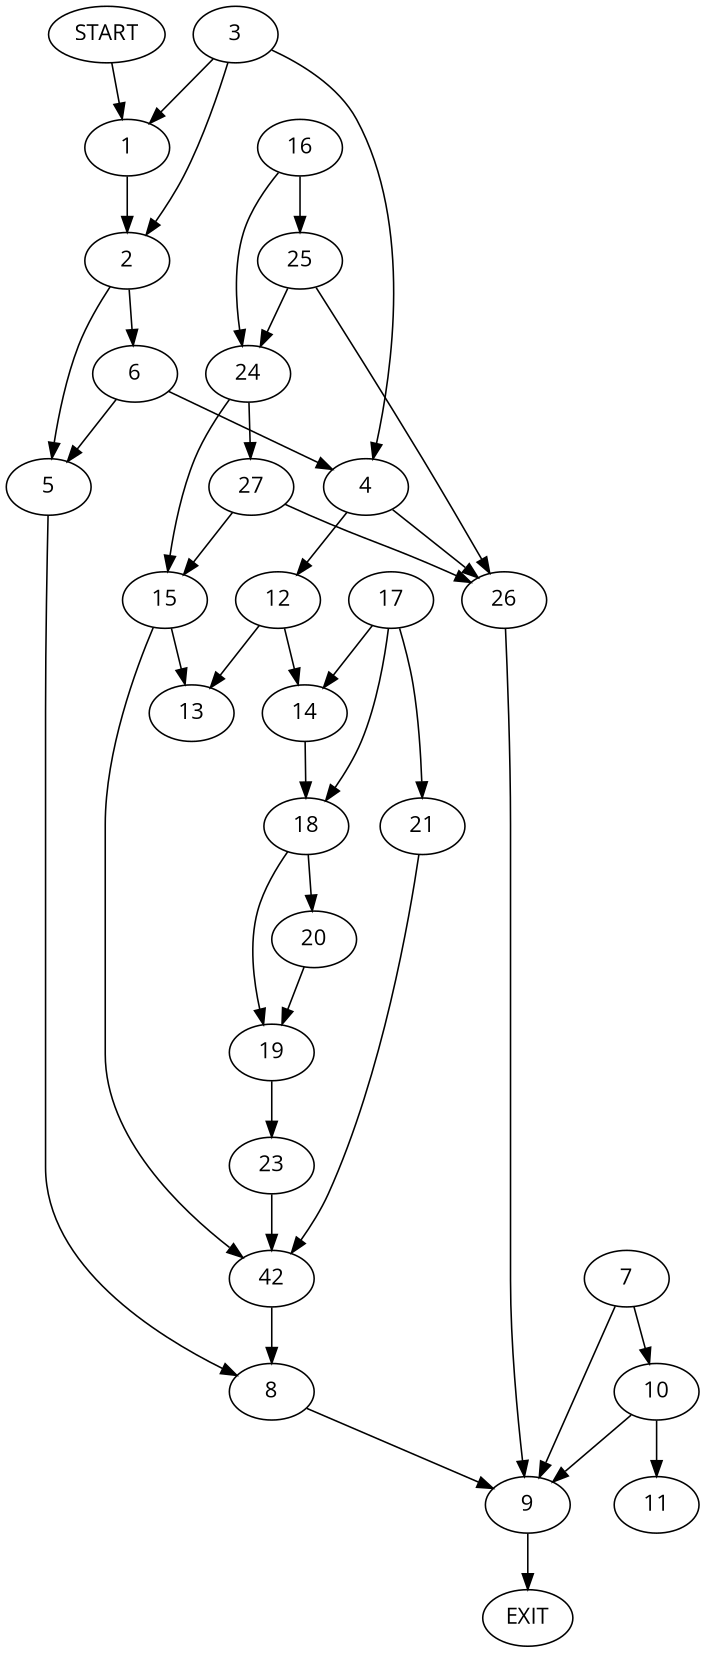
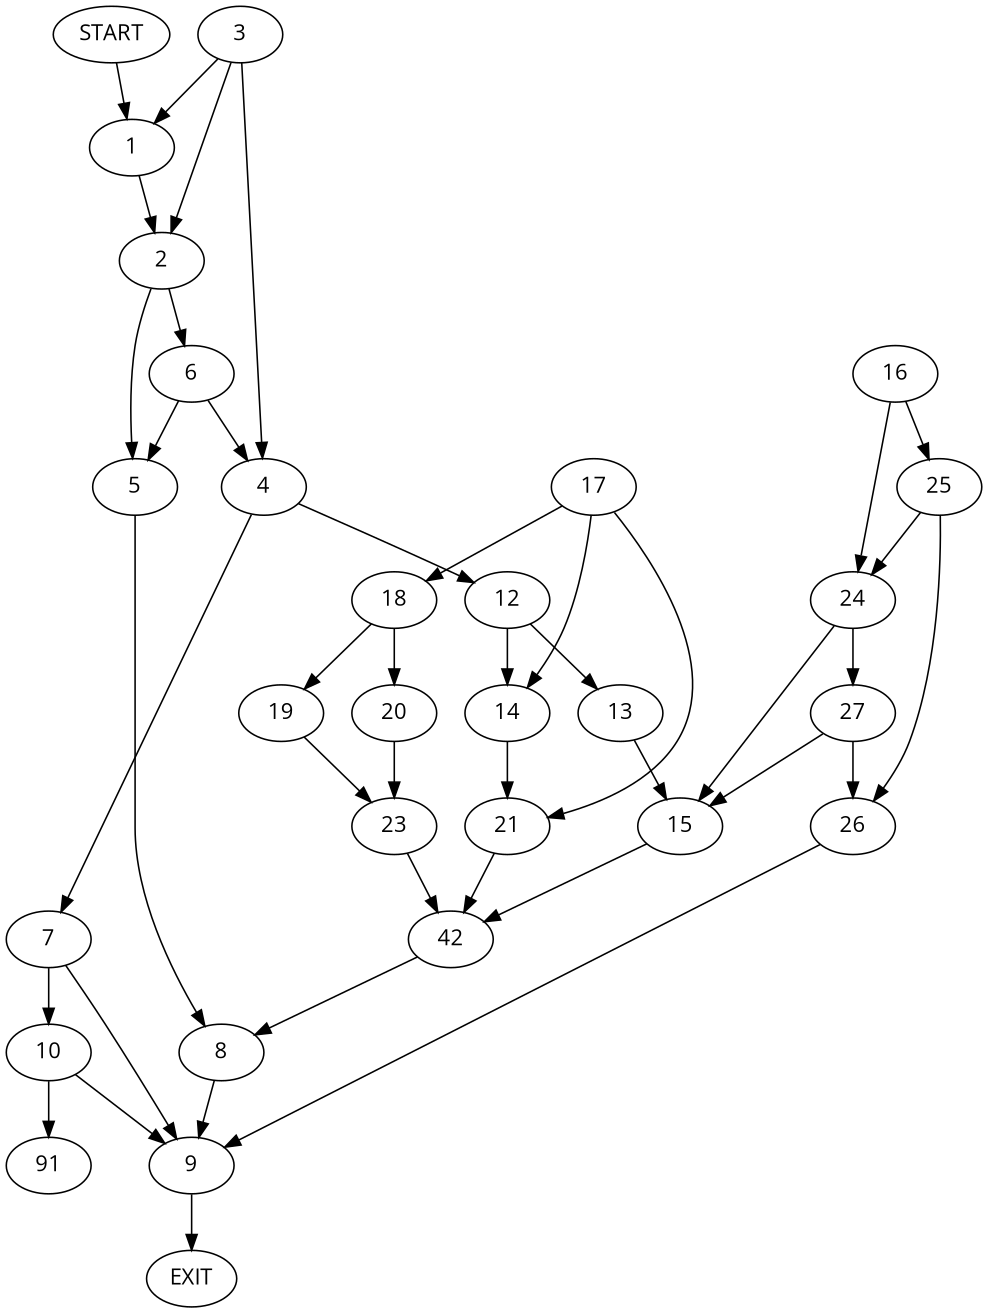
  digraph {
    fontname="Open Sans"
    node [fontname="Open Sans"]
    edge [fontname="Open Sans"]
    n1 [label=START]
    1
    2
    n4 [label=EXIT]
    5
    6
    3
    4
    8
    7
    12
    9
    10
-   11
+   11 [label=91]
    13
    14
    15
    18
    n19 [label=42]
    16
    24
    25
    17
    21
    19
    20
    27
    26
    23
    n1 -> 1
    1 -> 2
    2 -> 5
    2 -> 6
    5 -> 8
    6 -> 5
    6 -> 4
    3 -> 1
    3 -> 2
    3 -> 4
-   4 -> 26
+   4 -> 7
    4 -> 12
    8 -> 9
    7 -> 9
    7 -> 10
    12 -> 13
    12 -> 14
    9 -> n4
    10 -> 9
    10 -> 11
-   15 -> 13
-   14 -> 18
+   13 -> 15
+   14 -> 21
    15 -> n19
    18 -> 19
    18 -> 20
    n19 -> 8
    16 -> 24
    16 -> 25
    24 -> 15
    24 -> 27
    25 -> 24
    25 -> 26
    17 -> 14
    17 -> 18
    17 -> 21
    21 -> n19
    19 -> 23
-   20 -> 19
+   20 -> 23
    27 -> 15
    27 -> 26
    26 -> 9
    23 -> n19
  }
